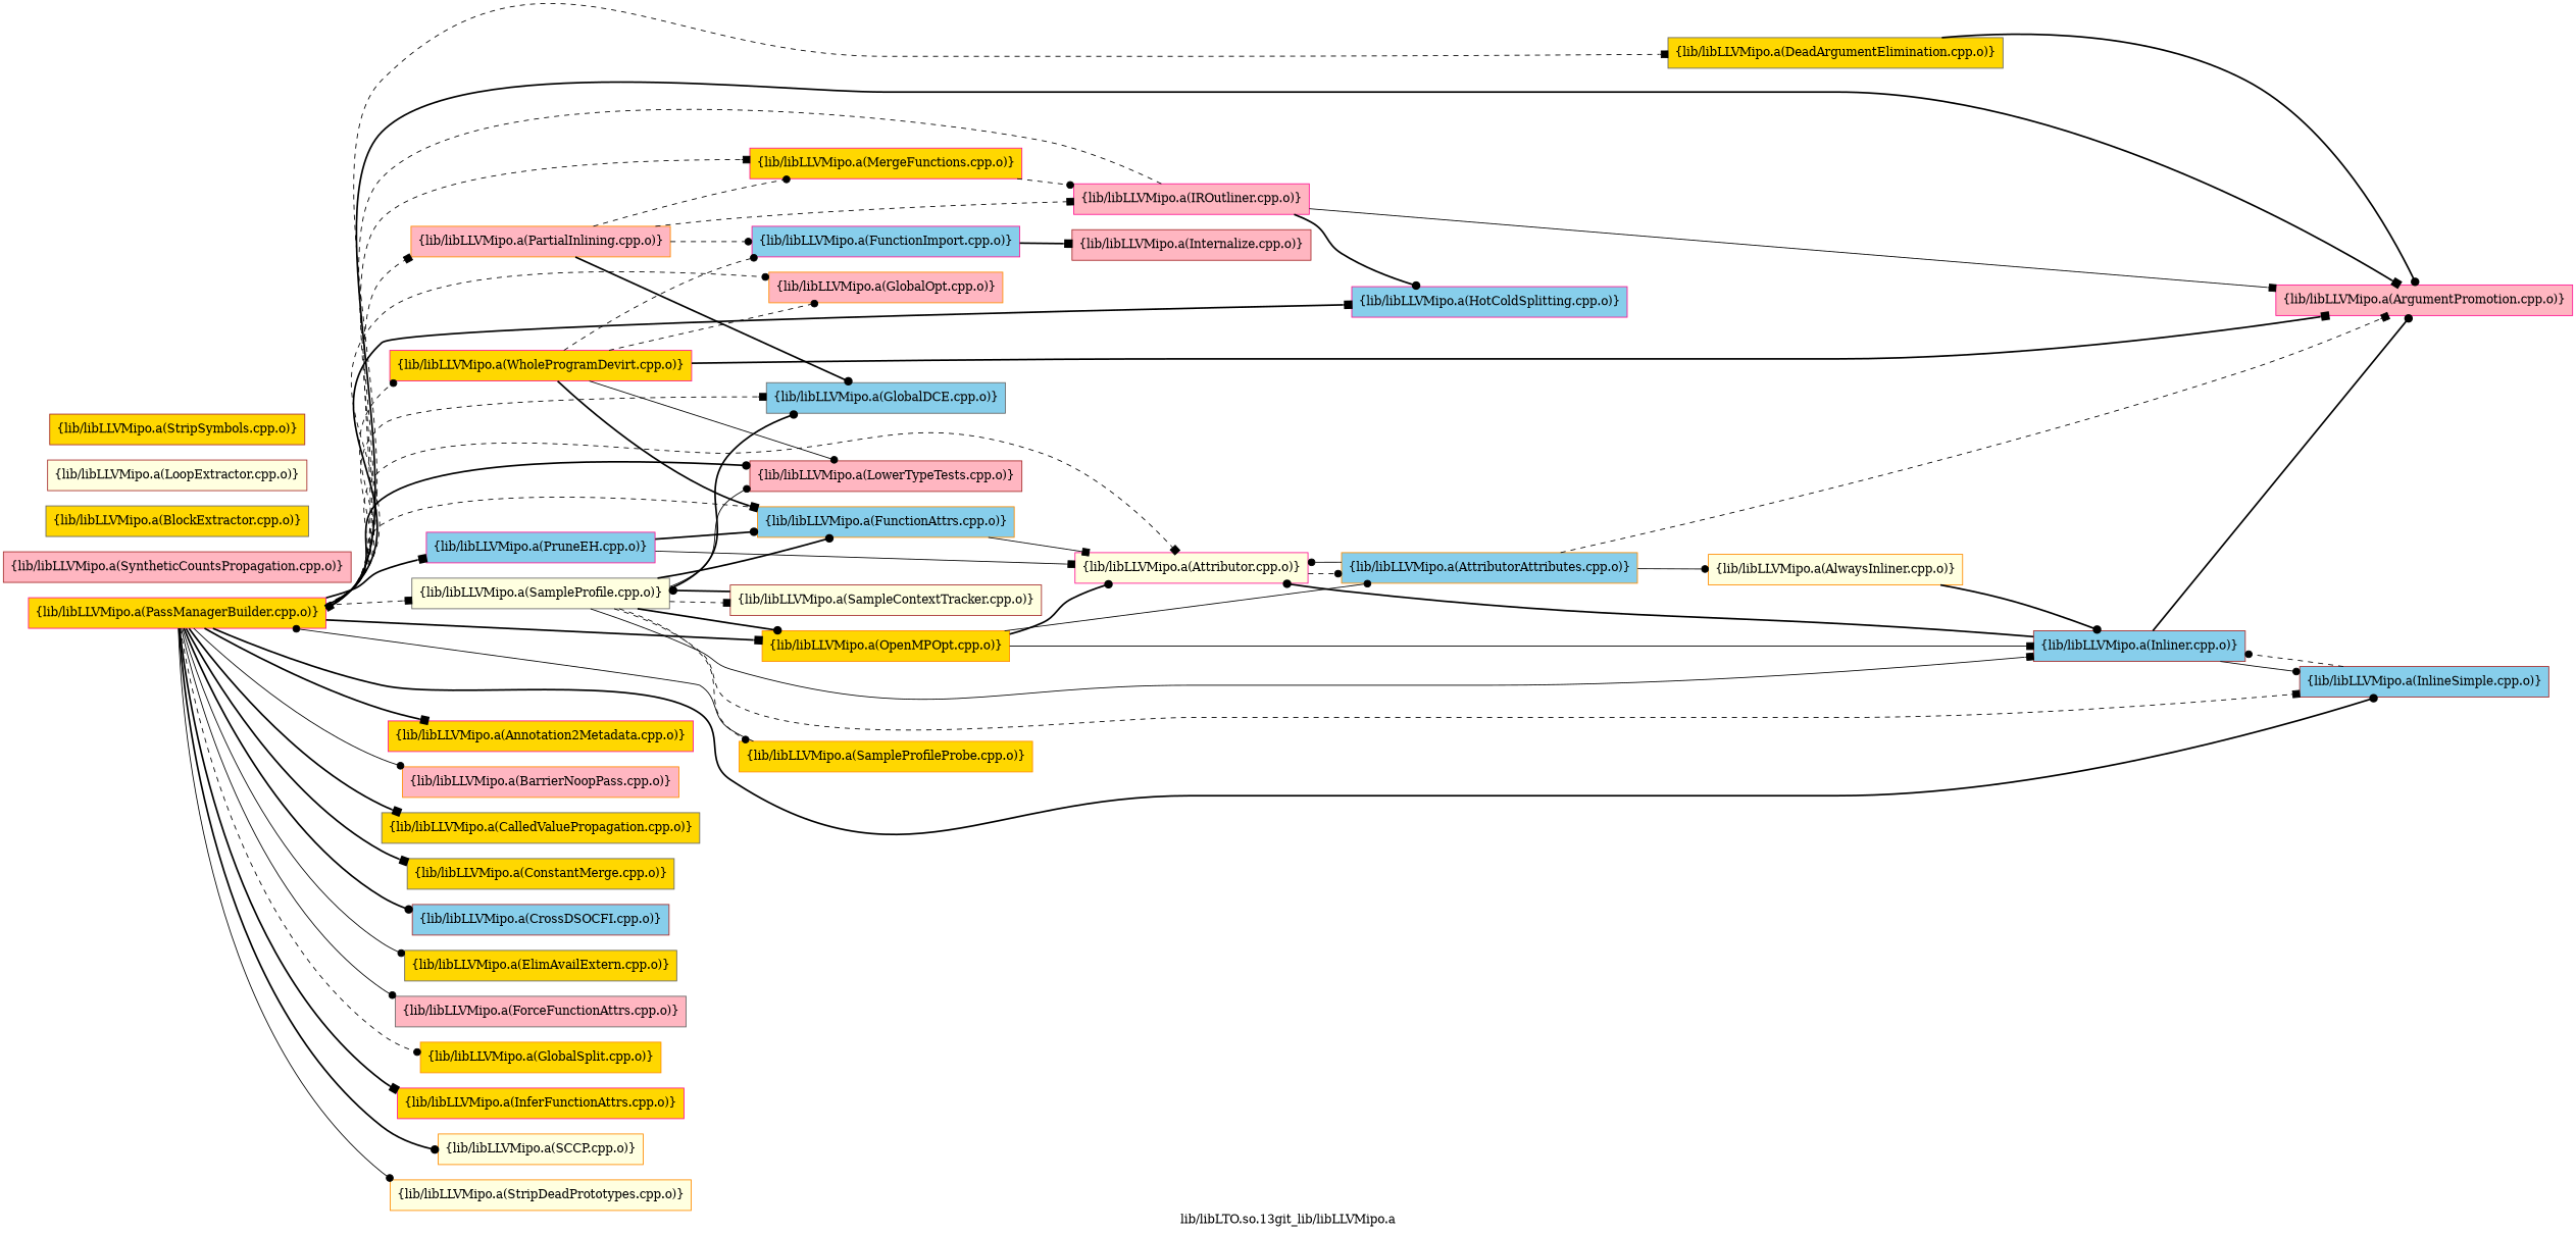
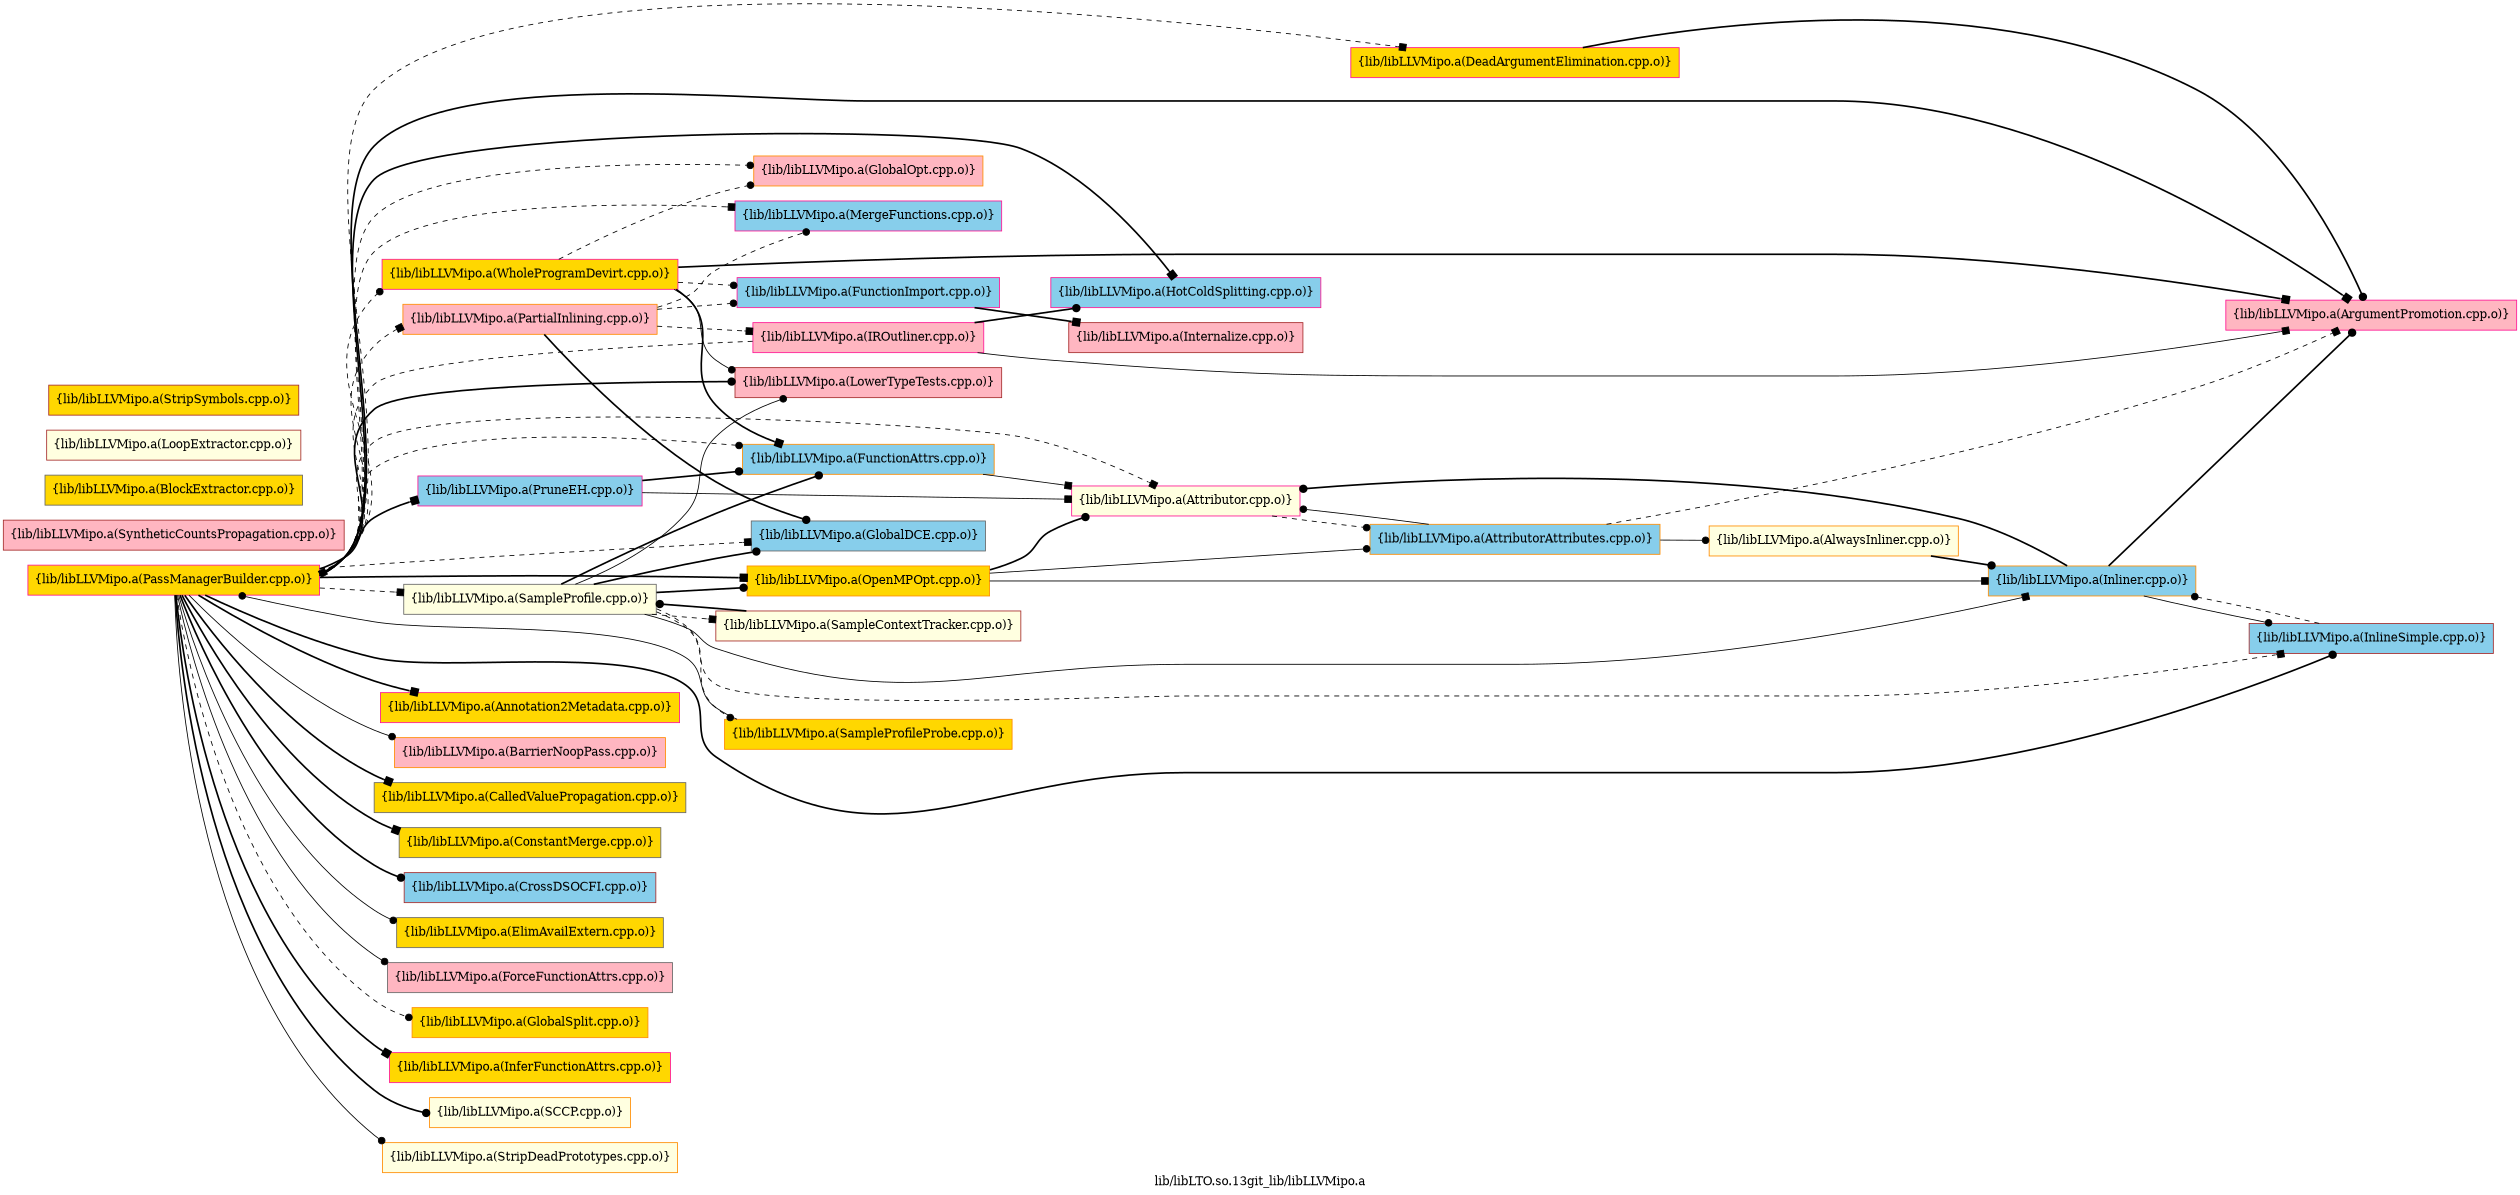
  digraph {
    label="lib/libLTO.so.13git_lib/libLLVMipo.a"
    rankdir=LR
    node [color=deeppink fillcolor=gold group=0 shape=box style=filled]
    edge [arrowhead=dot style=bold]
    n1 [fillcolor=skyblue label="{lib/libLLVMipo.a(FunctionImport.cpp.o)}"]
    n2 [color=brown fillcolor=lightpink label="{lib/libLLVMipo.a(Internalize.cpp.o)}"]
    n3 [label="{lib/libLLVMipo.a(WholeProgramDevirt.cpp.o)}"]
    n4 [fillcolor=lightpink label="{lib/libLLVMipo.a(ArgumentPromotion.cpp.o)}"]
    n5 [color=darkorange fillcolor=skyblue label="{lib/libLLVMipo.a(FunctionAttrs.cpp.o)}"]
    n6 [color=darkorange fillcolor=lightpink label="{lib/libLLVMipo.a(GlobalOpt.cpp.o)}"]
    n7 [color=brown fillcolor=lightpink label="{lib/libLLVMipo.a(LowerTypeTests.cpp.o)}"]
    n8 [fillcolor=lightyellow label="{lib/libLLVMipo.a(Attributor.cpp.o)}"]
    n9 [color=darkorange fillcolor=skyblue label="{lib/libLLVMipo.a(AttributorAttributes.cpp.o)}"]
    n10 [color=brown fillcolor=skyblue label="{lib/libLLVMipo.a(InlineSimple.cpp.o)}"]
-   n11 [color=brown fillcolor=skyblue label="{lib/libLLVMipo.a(Inliner.cpp.o)}"]
+   n11 [color=darkorange fillcolor=skyblue label="{lib/libLLVMipo.a(Inliner.cpp.o)}"]
    n12 [label="{lib/libLLVMipo.a(PassManagerBuilder.cpp.o)}"]
    n13 [label="{lib/libLLVMipo.a(Annotation2Metadata.cpp.o)}"]
    n14 [color=darkorange fillcolor=lightpink label="{lib/libLLVMipo.a(BarrierNoopPass.cpp.o)}"]
    n15 [color=gray40 label="{lib/libLLVMipo.a(CalledValuePropagation.cpp.o)}"]
    n16 [color=gray40 label="{lib/libLLVMipo.a(ConstantMerge.cpp.o)}"]
    n17 [color=brown fillcolor=skyblue label="{lib/libLLVMipo.a(CrossDSOCFI.cpp.o)}"]
-   n18 [color=gray40 label="{lib/libLLVMipo.a(DeadArgumentElimination.cpp.o)}"]
+   n18 [label="{lib/libLLVMipo.a(DeadArgumentElimination.cpp.o)}"]
    n19 [color=gray40 label="{lib/libLLVMipo.a(ElimAvailExtern.cpp.o)}"]
    n20 [color=gray40 fillcolor=lightpink label="{lib/libLLVMipo.a(ForceFunctionAttrs.cpp.o)}"]
    n21 [color=gray40 fillcolor=skyblue label="{lib/libLLVMipo.a(GlobalDCE.cpp.o)}"]
    n22 [color=darkorange label="{lib/libLLVMipo.a(GlobalSplit.cpp.o)}"]
    n23 [fillcolor=skyblue label="{lib/libLLVMipo.a(HotColdSplitting.cpp.o)}"]
    n24 [label="{lib/libLLVMipo.a(InferFunctionAttrs.cpp.o)}"]
-   n25 [label="{lib/libLLVMipo.a(MergeFunctions.cpp.o)}"]
+   n25 [fillcolor=skyblue label="{lib/libLLVMipo.a(MergeFunctions.cpp.o)}"]
    n26 [color=darkorange label="{lib/libLLVMipo.a(OpenMPOpt.cpp.o)}"]
    n27 [color=darkorange fillcolor=lightpink label="{lib/libLLVMipo.a(PartialInlining.cpp.o)}"]
    n28 [fillcolor=skyblue label="{lib/libLLVMipo.a(PruneEH.cpp.o)}"]
    n29 [color=gray40 fillcolor=lightyellow label="{lib/libLLVMipo.a(SampleProfile.cpp.o)}"]
    n30 [color=darkorange fillcolor=lightyellow label="{lib/libLLVMipo.a(SCCP.cpp.o)}"]
    n31 [color=darkorange fillcolor=lightyellow label="{lib/libLLVMipo.a(StripDeadPrototypes.cpp.o)}"]
    n32 [fillcolor=lightpink label="{lib/libLLVMipo.a(IROutliner.cpp.o)}"]
    n33 [color=brown fillcolor=lightyellow label="{lib/libLLVMipo.a(SampleContextTracker.cpp.o)}"]
    n34 [color=darkorange label="{lib/libLLVMipo.a(SampleProfileProbe.cpp.o)}"]
    n35 [color=darkorange fillcolor=lightyellow label="{lib/libLLVMipo.a(AlwaysInliner.cpp.o)}"]
    n36 [color=brown fillcolor=lightpink label="{lib/libLLVMipo.a(SyntheticCountsPropagation.cpp.o)}"]
    n37 [color=gray40 label="{lib/libLLVMipo.a(BlockExtractor.cpp.o)}"]
    n38 [color=brown fillcolor=lightyellow label="{lib/libLLVMipo.a(LoopExtractor.cpp.o)}"]
    n39 [color=brown label="{lib/libLLVMipo.a(StripSymbols.cpp.o)}"]
    subgraph sub_1 {
      rank=same
      n1
    }
    n1 -> n2 [arrowhead=box]
    n3 -> n1 [style=dashed]
    n3 -> n4 [arrowhead=box]
    n3 -> n5 [arrowhead=box]
    n3 -> n6 [style=dashed]
    n3 -> n7 [style=solid]
    n5 -> n8 [arrowhead=box style=solid]
    n8 -> n9 [style=dashed]
    n9 -> n4 [arrowhead=box style=dashed]
    n9 -> n8 [style=solid]
    n9 -> n35 [style=solid]
    n10 -> n11 [style=dashed]
    n11 -> n4
    n11 -> n8
    n11 -> n10 [style=solid]
    n12 -> n3 [style=dashed]
    n12 -> n4 [arrowhead=box]
    n12 -> n5 [style=dashed]
    n12 -> n6 [style=dashed]
    n12 -> n7
    n12 -> n8 [arrowhead=box style=dashed]
    n12 -> n10
    n12 -> n13 [arrowhead=box]
    n12 -> n14 [style=solid]
    n12 -> n15 [arrowhead=box]
    n12 -> n16 [arrowhead=box]
    n12 -> n17
    n12 -> n18 [arrowhead=box style=dashed]
    n12 -> n19 [style=solid]
    n12 -> n20 [style=solid]
    n12 -> n21 [arrowhead=box style=dashed]
    n12 -> n22 [style=dashed]
    n12 -> n23 [arrowhead=box]
    n12 -> n24 [arrowhead=box]
    n12 -> n25 [arrowhead=box style=dashed]
    n12 -> n26 [arrowhead=box]
    n12 -> n27 [arrowhead=box style=dashed]
    n12 -> n28 [arrowhead=box]
    n12 -> n29 [arrowhead=box style=dashed]
    n12 -> n30
    n12 -> n31 [style=solid]
    n18 -> n4
-   n25 -> n32 [style=dashed]
    n26 -> n8
    n26 -> n9 [style=solid]
    n26 -> n11 [arrowhead=box style=solid]
    n27 -> n1 [style=dashed]
    n27 -> n21
    n27 -> n25 [style=dashed]
    n27 -> n32 [arrowhead=box style=dashed]
    n28 -> n5
    n28 -> n8 [arrowhead=box style=solid]
    n29 -> n5
    n29 -> n7 [style=solid]
    n29 -> n10 [arrowhead=box style=dashed]
    n29 -> n11 [arrowhead=box style=solid]
    n29 -> n21
    n29 -> n26
    n29 -> n33 [arrowhead=box style=dashed]
    n29 -> n34 [style=dashed]
    n32 -> n4 [arrowhead=box style=solid]
    n32 -> n12 [arrowhead=box style=dashed]
    n32 -> n23
    n33 -> n29
    n34 -> n12 [style=solid]
    n35 -> n11
  }
